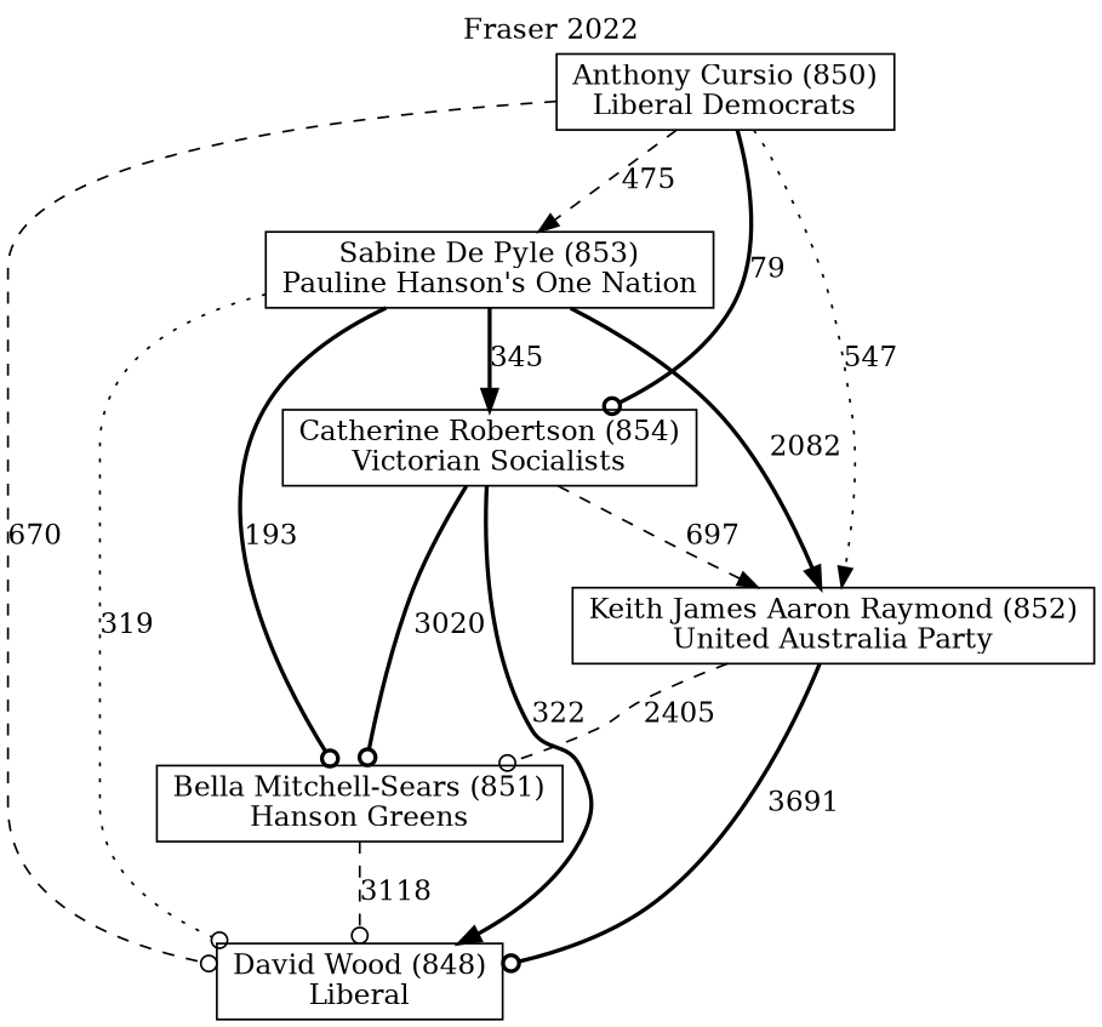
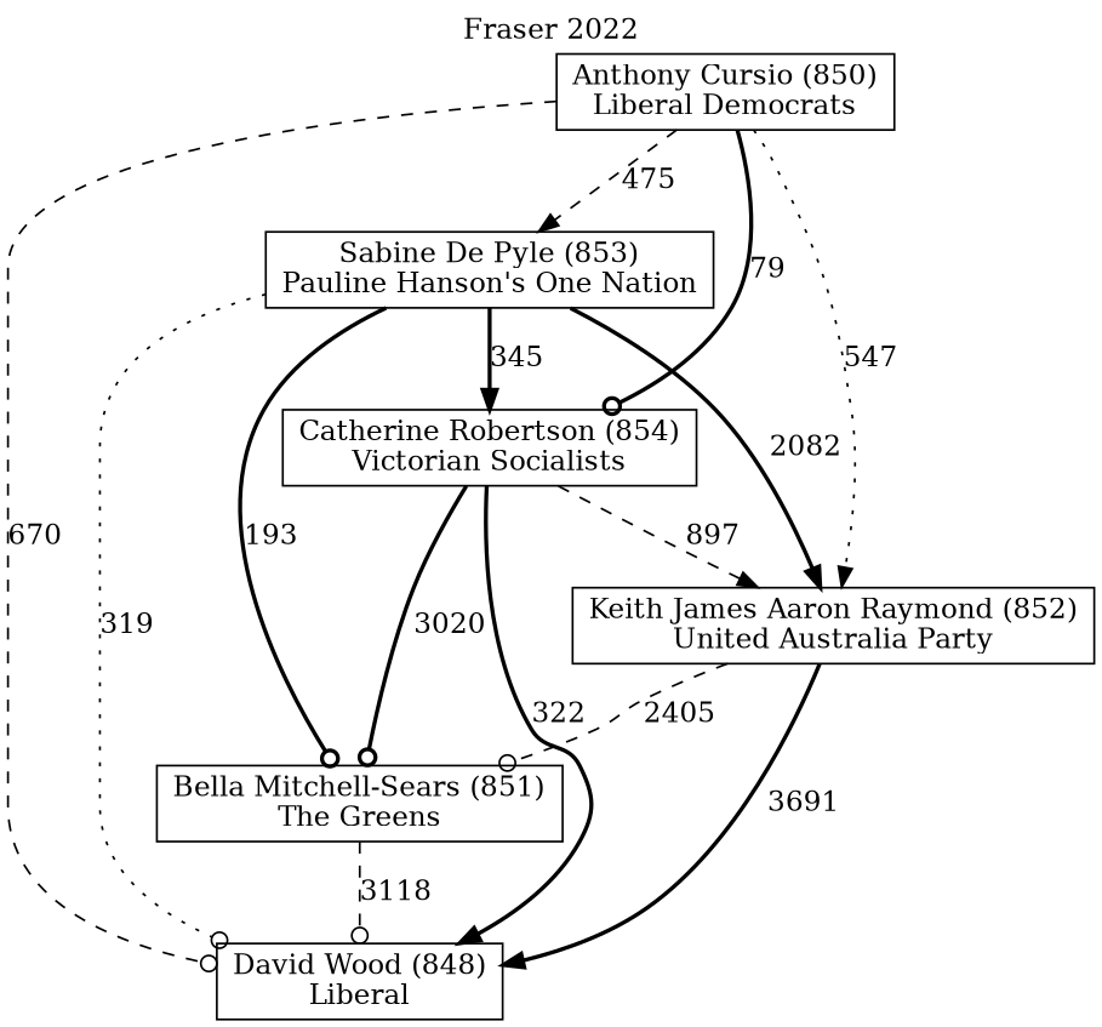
  digraph {
    label="Fraser 2022"
    labelloc=t
    mclimit=10
    node [shape=box]
    edge [arrowhead=odot style=bold]
    n1 [label="David Wood (848)\nLiberal"]
-   n2 [label="Bella Mitchell-Sears (851)\nHanson Greens"]
+   n2 [label="Bella Mitchell-Sears (851)\nThe Greens"]
    n3 [label="Keith James Aaron Raymond (852)\nUnited Australia Party"]
    n4 [label="Catherine Robertson (854)\nVictorian Socialists"]
    n5 [label="Sabine De Pyle (853)\nPauline Hanson's One Nation"]
    n6 [label="Anthony Cursio (850)\nLiberal Democrats"]
    n2 -> n1 [label=3118 style=dashed]
-   n3 -> n1 [label=3691]
+   n3 -> n1 [arrowhead=normal label=3691]
    n3 -> n2 [label=2405 style=dashed]
    n4 -> n1 [arrowhead=normal label=322]
    n4 -> n2 [label=3020]
-   n4 -> n3 [arrowhead=normal label=697 style=dashed]
+   n4 -> n3 [arrowhead=normal label=897 style=dashed]
    n5 -> n1 [label=319 style=dotted]
    n5 -> n2 [label=193]
    n5 -> n3 [arrowhead=normal label=2082]
    n5 -> n4 [arrowhead=normal label=345]
    n6 -> n1 [label=670 style=dashed]
    n6 -> n3 [arrowhead=normal label=547 style=dotted]
    n6 -> n4 [label=79]
    n6 -> n5 [arrowhead=normal label=475 style=dashed]
  }
